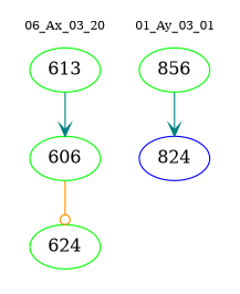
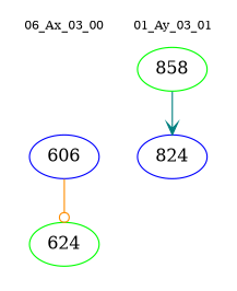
  digraph {
    node [color=green]
    edge [arrowhead=vee color=teal]
-   n1 [label=613]
-   n2 [label=606]
+   n2 [color=blue label=606]
    n3 [label=624]
-   n4 [label=856]
+   n4 [label=858]
    n5 [color=blue label=824]
    subgraph cluster_1 {
      color=white
      fontsize=10
-     label="06_Ax_03_20"
-     n1
+     label="06_Ax_03_00"
      n2
      n3
    }
    subgraph cluster_2 {
      color=white
      fontsize=10
      label="01_Ay_03_01"
      n4
      n5
    }
-   n1 -> n2
    n2 -> n3 [arrowhead=odot color=darkorange]
    n4 -> n5
  }
